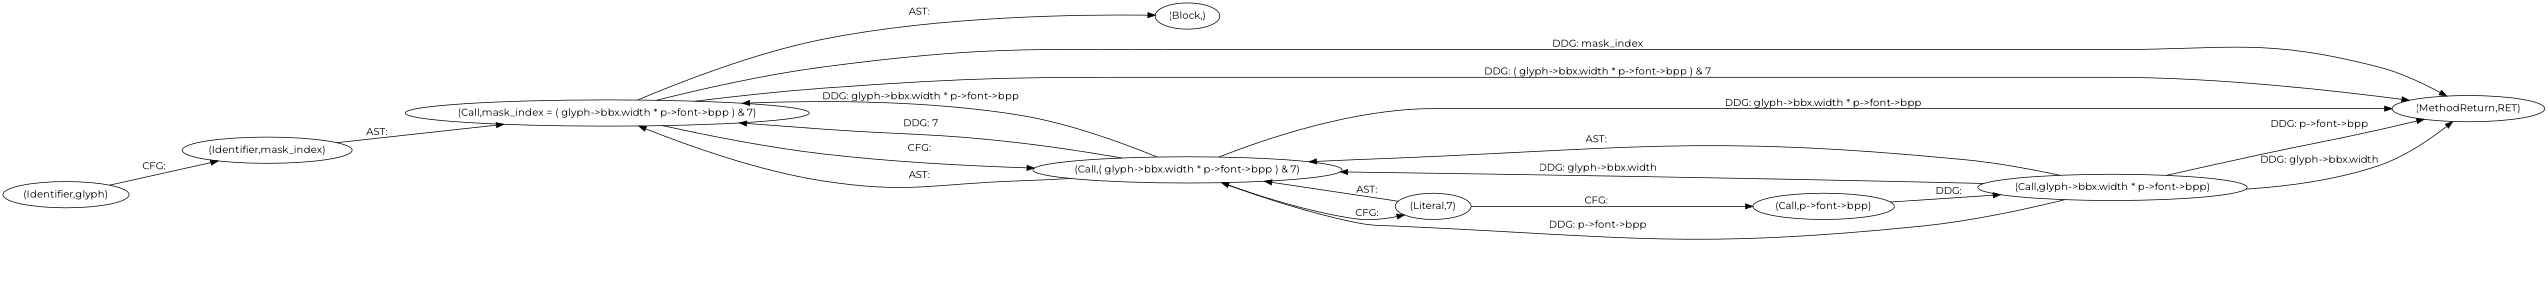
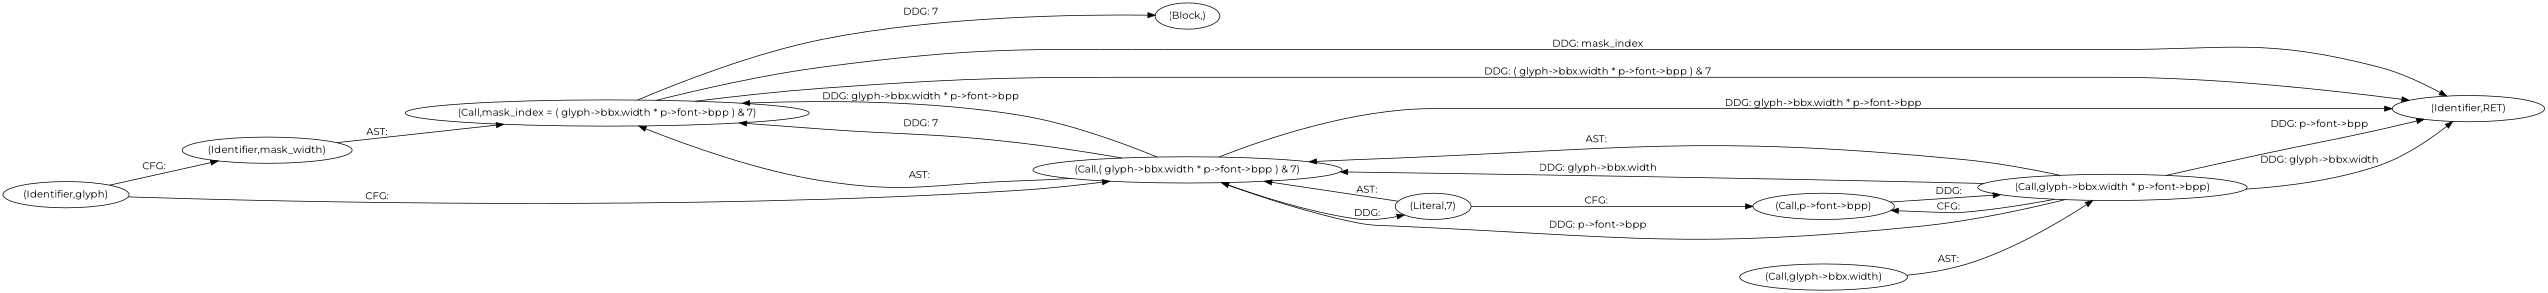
  digraph {
    fontname=Montserrat
    rankdir=LR
    node [fontname=Montserrat]
    edge [fontname=Montserrat]
    n1 [label="(Call,mask_index = ( glyph->bbx.width * p->font->bpp ) & 7)"]
    n2 [label="(Call,( glyph->bbx.width * p->font->bpp ) & 7)"]
    n3 [label="(Block,)"]
-   n4 [label="(MethodReturn,RET)"]
+   n4 [label="(Identifier,RET)"]
    n5 [label="(Literal,7)"]
    n6 [label="(Call,p->font->bpp)"]
    n7 [label="(Call,glyph->bbx.width * p->font->bpp)"]
-   n9 [label="(Identifier,mask_index)"]
+   n8 [label="(Call,glyph->bbx.width)"]
+   n9 [label="(Identifier,mask_width)"]
    n10 [label="(Identifier,glyph)"]
-   n1 -> n2 [label="CFG: "]
-   n1 -> n3 [label="AST: "]
+   n10 -> n2 [label="CFG: "]
+   n1 -> n3 [label="DDG: 7"]
    n1 -> n4 [label="DDG: mask_index"]
    n1 -> n4 [label="DDG: ( glyph->bbx.width * p->font->bpp ) & 7"]
    n2 -> n1 [label="AST: "]
    n2 -> n1 [label="DDG: glyph->bbx.width * p->font->bpp"]
    n2 -> n1 [label="DDG: 7"]
    n2 -> n4 [label="DDG: glyph->bbx.width * p->font->bpp"]
-   n2 -> n5 [label="CFG: "]
+   n2 -> n5 [label="DDG: "]
    n5 -> n2 [label="AST: "]
    n5 -> n6 [label="CFG: "]
    n6 -> n7 [label="DDG: "]
    n7 -> n2 [label="AST: "]
    n7 -> n2 [label="DDG: glyph->bbx.width"]
    n7 -> n2 [label="DDG: p->font->bpp"]
    n7 -> n4 [label="DDG: glyph->bbx.width"]
    n7 -> n4 [label="DDG: p->font->bpp"]
+   n7 -> n6 [label="CFG: "]
+   n8 -> n7 [label="AST: "]
    n9 -> n1 [label="AST: "]
    n10 -> n9 [label="CFG: "]
  }
